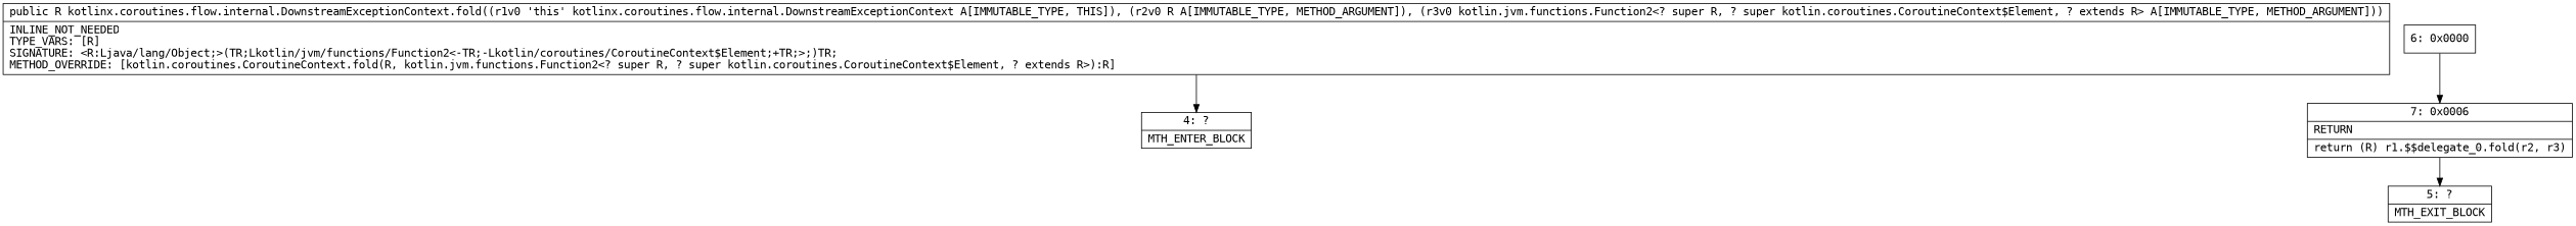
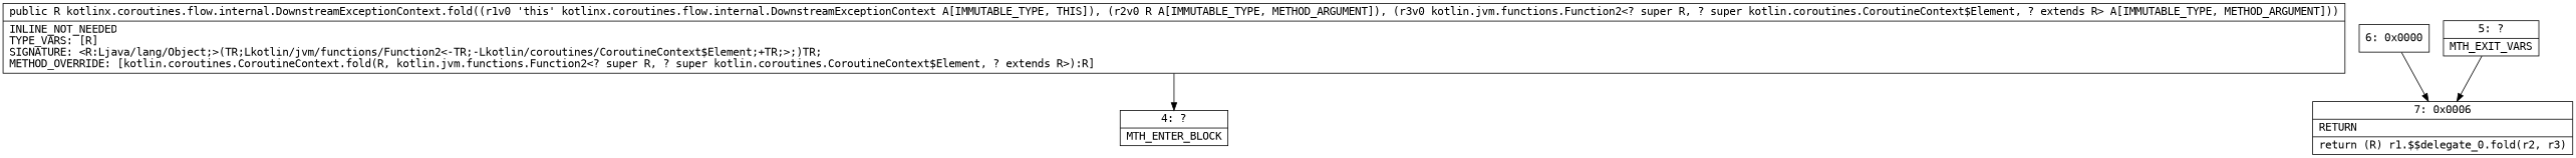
  digraph {
    fontname="DejaVu Sans Mono"
    node [fontname="DejaVu Sans Mono" shape=record]
    edge [fontname="DejaVu Sans Mono"]
    n1 [label="{4\:\ ?|MTH_ENTER_BLOCK\l}"]
    n2 [label="{6\:\ 0x0000}"]
    n3 [label="{7\:\ 0x0006|RETURN\l|return (R) r1.$$delegate_0.fold(r2, r3)\l}"]
-   n4 [label="{5\:\ ?|MTH_EXIT_BLOCK\l}"]
+   n4 [label="{5\:\ ?|MTH_EXIT_VARS\l}"]
    n5 [label="{public R kotlinx.coroutines.flow.internal.DownstreamExceptionContext.fold((r1v0 'this' kotlinx.coroutines.flow.internal.DownstreamExceptionContext A[IMMUTABLE_TYPE, THIS]), (r2v0 R A[IMMUTABLE_TYPE, METHOD_ARGUMENT]), (r3v0 kotlin.jvm.functions.Function2\<? super R, ? super kotlin.coroutines.CoroutineContext$Element, ? extends R\> A[IMMUTABLE_TYPE, METHOD_ARGUMENT]))  | INLINE_NOT_NEEDED\lTYPE_VARS: [R]\lSIGNATURE: \<R:Ljava\/lang\/Object;\>(TR;Lkotlin\/jvm\/functions\/Function2\<\-TR;\-Lkotlin\/coroutines\/CoroutineContext$Element;+TR;\>;)TR;\lMETHOD_OVERRIDE: [kotlin.coroutines.CoroutineContext.fold(R, kotlin.jvm.functions.Function2\<? super R, ? super kotlin.coroutines.CoroutineContext$Element, ? extends R\>):R]\l}"]
    n2 -> n3
-   n3 -> n4
+   n4 -> n3
    n5 -> n1
  }
